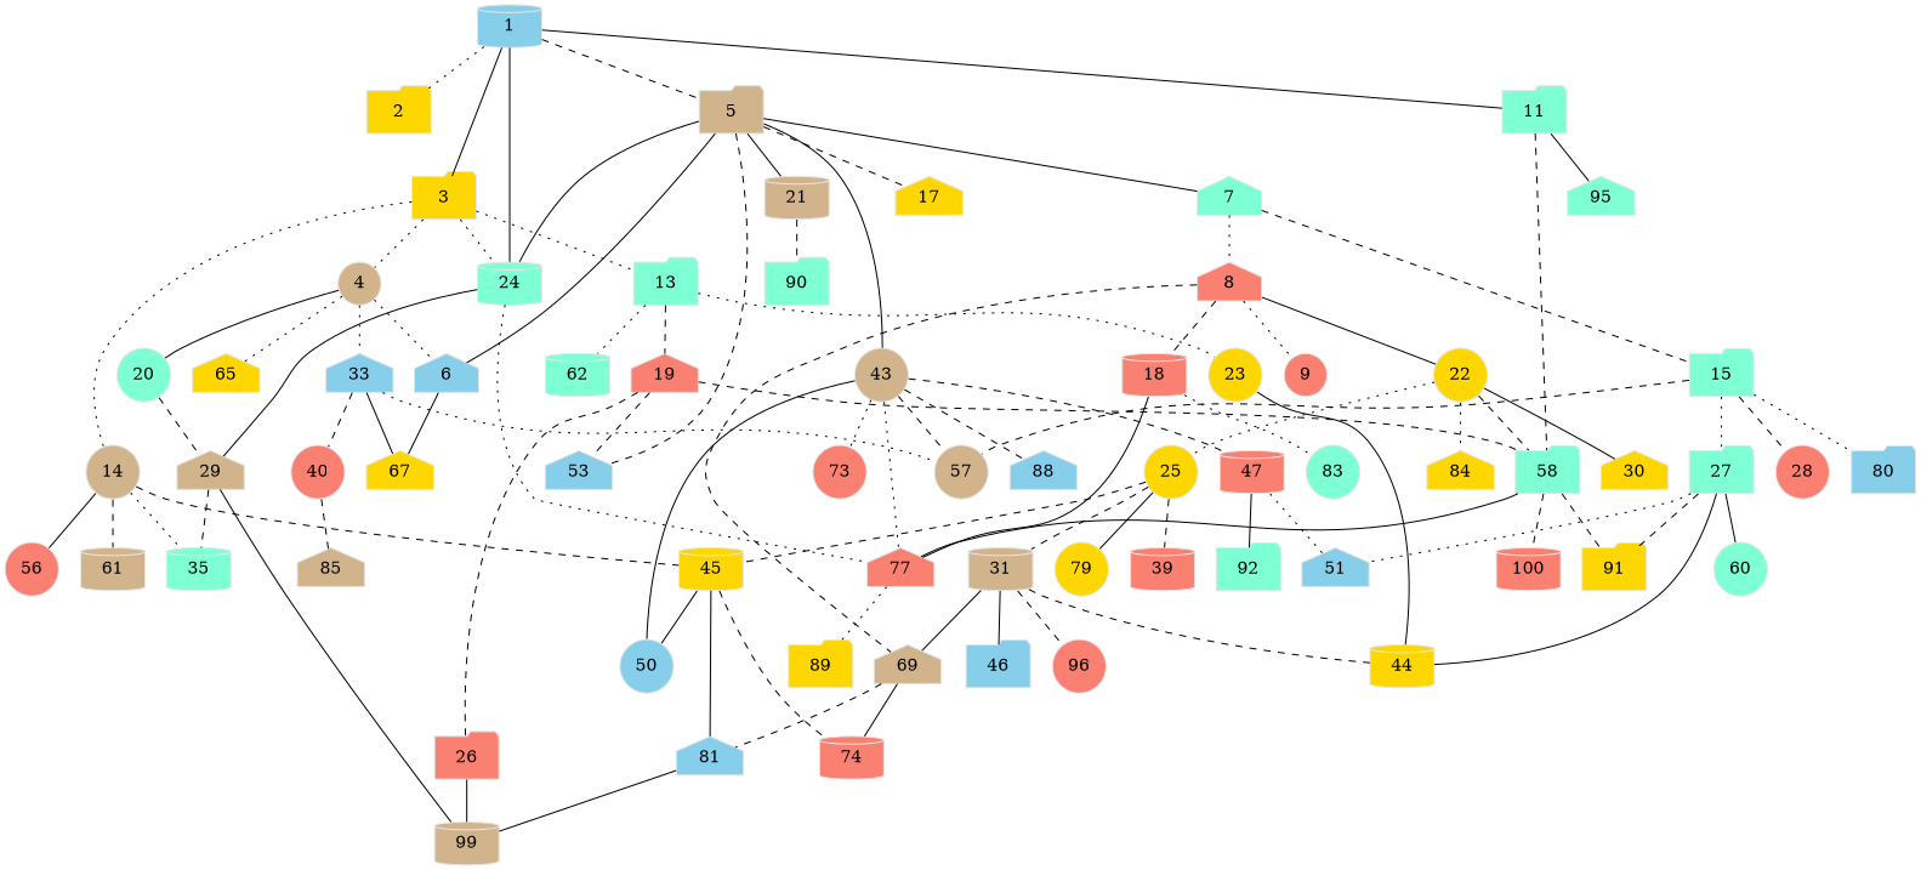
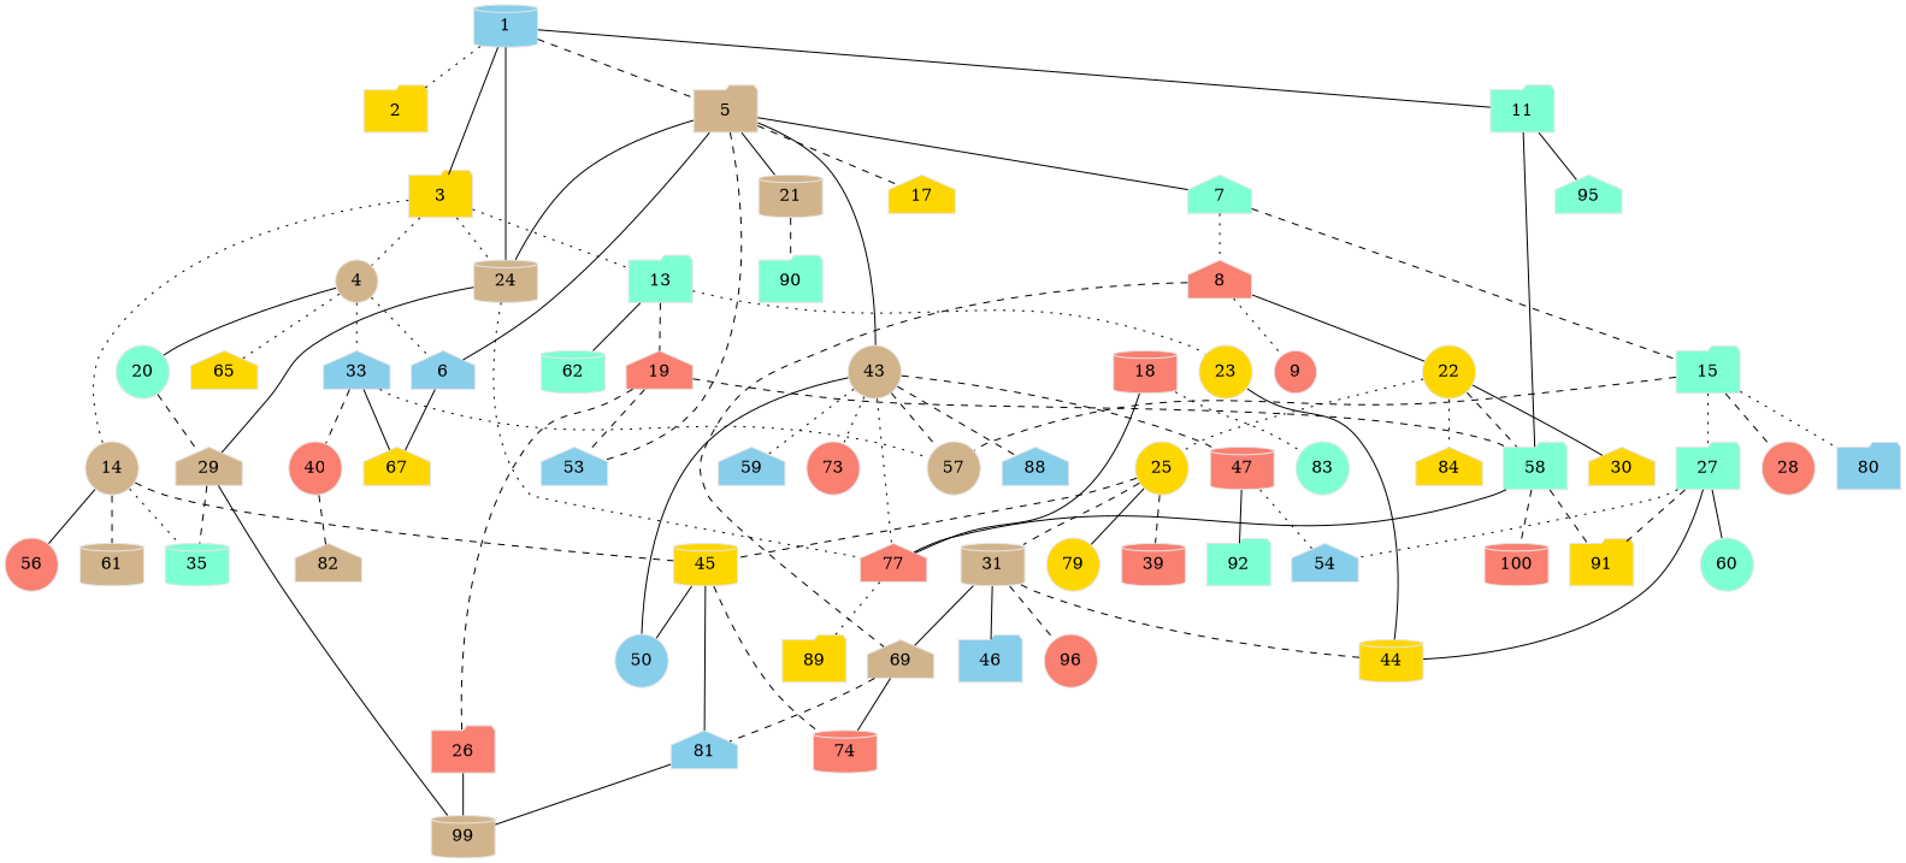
  graph {
    node [color=gray90 fillcolor=gold shape=house style=filled]
    edge [style=dashed]
    1 [fillcolor=skyblue shape=cylinder super="+10"]
    2 [shape=folder super="+97"]
    3 [shape=folder super="+48"]
    5 [fillcolor=tan shape=folder super="+36"]
    11 [fillcolor=aquamarine shape=folder super="+64"]
-   24 [fillcolor=aquamarine shape=cylinder super="+94"]
+   24 [fillcolor=tan shape=cylinder super="+94"]
    4 [fillcolor=tan shape=circle super="+12"]
    13 [fillcolor=aquamarine shape=folder super="+98"]
    14 [fillcolor=tan shape=circle super="+16"]
    6 [fillcolor=skyblue super="+72"]
    7 [fillcolor=aquamarine super="+54"]
    17
    21 [fillcolor=tan shape=cylinder super="+37"]
    43 [fillcolor=tan shape=circle super="+52"]
    53 [fillcolor=skyblue]
    58 [fillcolor=aquamarine shape=folder super="+71"]
    95 [fillcolor=aquamarine]
    77 [fillcolor=salmon super="+86"]
    29 [fillcolor=tan super="+55"]
    20 [fillcolor=aquamarine shape=circle]
    33 [fillcolor=skyblue super="+42"]
    65
    19 [fillcolor=salmon super="+70"]
    23 [shape=circle]
    62 [fillcolor=aquamarine shape=cylinder]
    35 [fillcolor=aquamarine shape=cylinder]
    45 [shape=cylinder super="+66"]
    56 [fillcolor=salmon shape=circle]
    61 [fillcolor=tan shape=cylinder]
    67
    57 [fillcolor=tan shape=circle super="+93"]
    40 [fillcolor=salmon shape=circle]
    8 [fillcolor=salmon super="+41"]
    15 [fillcolor=aquamarine shape=folder]
    90 [fillcolor=aquamarine shape=folder]
    47 [fillcolor=salmon shape=cylinder super="+78"]
    50 [fillcolor=skyblue shape=circle]
+   59 [fillcolor=skyblue super="+85"]
    73 [fillcolor=salmon shape=circle]
    88 [fillcolor=skyblue]
    9 [fillcolor=salmon shape=circle]
    18 [fillcolor=salmon shape=cylinder super="+34"]
    69 [fillcolor=tan super="+76"]
    22 [shape=circle super="+75"]
    27 [fillcolor=aquamarine shape=folder super="+38"]
    28 [fillcolor=salmon shape=circle super="+87"]
    80 [fillcolor=skyblue shape=folder]
    83 [fillcolor=aquamarine shape=circle]
    74 [fillcolor=salmon shape=cylinder]
    81 [fillcolor=skyblue]
    91 [shape=folder]
    100 [fillcolor=salmon shape=cylinder]
    26 [fillcolor=salmon shape=folder]
    44 [shape=cylinder super="+49"]
-   51 [fillcolor=skyblue]
+   51 [fillcolor=skyblue label=54]
    60 [fillcolor=aquamarine shape=circle]
    25 [shape=circle super="+68"]
    30 [super="+63"]
    84
    89 [shape=folder]
    99 [fillcolor=tan shape=cylinder]
    31 [fillcolor=tan shape=cylinder super="+32"]
    39 [fillcolor=salmon shape=cylinder]
    79 [shape=circle]
    46 [fillcolor=skyblue shape=folder]
    96 [fillcolor=salmon shape=circle]
-   82 [fillcolor=tan label=85]
+   82 [fillcolor=tan]
    92 [fillcolor=aquamarine shape=folder]
    1 -- 2 [style=dotted]
    1 -- 3 [style=solid]
    1 -- 5
    1 -- 11 [style=solid]
    1 -- 24 [style=solid]
    3 -- 24 [style=dotted]
    3 -- 4 [style=dotted]
    3 -- 13 [style=dotted]
    3 -- 14 [style=dotted]
    5 -- 24 [style=solid]
    5 -- 6 [style=solid weight=2]
    5 -- 7 [style=solid]
    5 -- 17
    5 -- 21 [style=solid]
    5 -- 43 [style=solid]
    5 -- 53
-   11 -- 58
+   11 -- 58 [style=solid]
    11 -- 95 [style=solid]
    24 -- 77 [style=dotted]
    24 -- 29 [style=solid]
    4 -- 6 [style=dotted]
    4 -- 20 [style=solid]
    4 -- 33 [style=dotted]
    4 -- 65 [style=dotted]
    13 -- 19
    13 -- 23 [style=dotted]
-   13 -- 62 [style=dotted]
+   13 -- 62 [style=solid]
    14 -- 35 [style=dotted]
    14 -- 45
    14 -- 56 [style=solid]
    14 -- 61
    6 -- 67 [style=solid]
    7 -- 8 [style=dotted]
    7 -- 15
    21 -- 90
    43 -- 77 [style=dotted]
    43 -- 57
    43 -- 47
    43 -- 50 [style=solid]
+   43 -- 59 [style=dotted]
    43 -- 73 [style=dotted]
    43 -- 88
    58 -- 77 [style=solid]
    58 -- 91
    58 -- 100
    77 -- 89 [style=dotted]
    29 -- 35
    29 -- 99 [style=solid]
    20 -- 29
    33 -- 67 [style=solid]
    33 -- 57 [style=dotted]
    33 -- 40
    19 -- 53
    19 -- 58
    19 -- 26
    23 -- 44 [style=solid]
    45 -- 50 [style=solid]
    45 -- 74
    45 -- 81 [style=solid]
    40 -- 82
    8 -- 9 [style=dotted]
-   8 -- 18
    8 -- 69
    8 -- 22 [style=solid]
    15 -- 57
    15 -- 27 [style=dotted]
    15 -- 28
    15 -- 80 [style=dotted]
    47 -- 51 [style=dotted]
    47 -- 92 [style=solid]
    18 -- 77 [style=solid]
    18 -- 83 [style=dotted]
    69 -- 74 [style=solid]
    69 -- 81
    22 -- 58
    22 -- 25 [style=dotted]
    22 -- 30 [style=solid]
    22 -- 84 [style=dotted]
    27 -- 91
    27 -- 44 [style=solid]
    27 -- 51 [style=dotted]
    27 -- 60 [style=solid]
    81 -- 99 [style=solid]
    26 -- 99 [style=solid]
    25 -- 45
    25 -- 31
    25 -- 39
    25 -- 79 [style=solid]
    31 -- 69 [style=solid]
    31 -- 44
    31 -- 46 [style=solid]
    31 -- 96
  }
